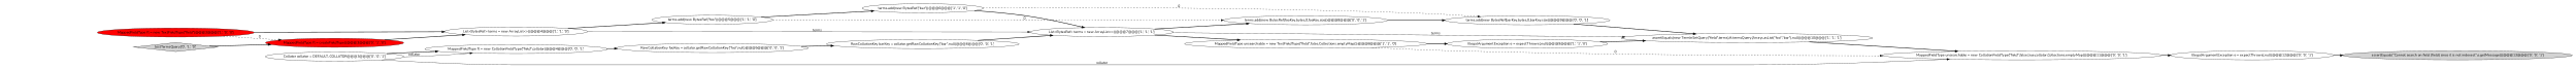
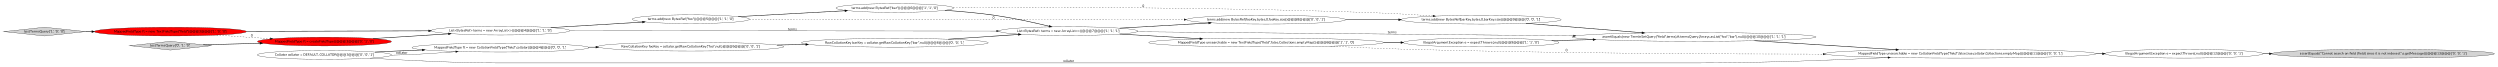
  digraph {
    fontname=Nunito
    rankdir=LR
    node [fillcolor=white fontname=Nunito shape=ellipse style=filled]
    edge [fontname=Nunito style=bold]
    n1 [label="IllegalArgumentException e = expectThrows(,null)@@@12@@@['0', '0', '1']"]
    n2 [fillcolor=lightgray label="assertEquals(\"Cannot search on field (field( since it is not indexed.\",e.getMessage())@@@13@@@['0', '0', '1']"]
    n3 [label="terms.add(new BytesRef(\"foo\"))@@@5@@@['1', '1', '0']"]
    n4 [label="terms.add(new BytesRef(fooKey.bytes,0,fooKey.size))@@@8@@@['0', '0', '1']"]
    n5 [label="terms.add(new BytesRef(\"bar\"))@@@6@@@['1', '1', '0']"]
    n6 [label="terms.add(new BytesRef(barKey.bytes,0,barKey.size))@@@9@@@['0', '0', '1']"]
    n7 [label="List<BytesRef> terms = new ArrayList<>()@@@7@@@['1', '1', '1']"]
    n8 [label="List<BytesRef> terms = new ArrayList<>()@@@4@@@['1', '1', '0']"]
    n9 [label="MappedFieldType unsearchable = new TextFieldType(\"field\",false,Collections.emptyMap())@@@8@@@['1', '1', '0']"]
    n10 [label="assertEquals(new TermInSetQuery(\"field\",terms),ft.termsQuery(Arrays.asList(\"foo\",\"bar\"),null))@@@10@@@['1', '1', '1']"]
    n11 [label="Collator collator = DEFAULT_COLLATOR@@@3@@@['0', '0', '1']"]
    n12 [label="MappedFieldType unsearchable = new CollationFieldType(\"field\",false,true,collator,Collections.emptyMap())@@@11@@@['0', '0', '1']"]
    n13 [label="MappedFieldType ft = new CollationFieldType(\"field\",collator)@@@4@@@['0', '0', '1']"]
    n14 [label="RawCollationKey fooKey = collator.getRawCollationKey(\"foo\",null)@@@5@@@['0', '0', '1']"]
    n15 [label="RawCollationKey barKey = collator.getRawCollationKey(\"bar\",null)@@@6@@@['0', '0', '1']"]
+   n16 [fillcolor=lightgray label="testTermsQuery['1', '0', '0']" shape=diamond]
    n17 [fillcolor=red label="MappedFieldType ft = new TextFieldType(\"field\")@@@3@@@['1', '0', '0']"]
    n18 [fillcolor=red label="MappedFieldType ft = createFieldType()@@@3@@@['0', '1', '0']"]
    n19 [label="IllegalArgumentException e = expectThrows(,null)@@@9@@@['1', '1', '0']"]
    n20 [fillcolor=lightgray label="testTermsQuery['0', '1', '0']" shape=diamond]
    n1 -> n2
    n3 -> n4 [label=0 style=dashed]
    n3 -> n5
    n4 -> n6
    n5 -> n6 [label=0 style=dashed]
    n5 -> n7
    n6 -> n10
    n7 -> n4
    n7 -> n9
    n7 -> n10 [label=terms style=solid]
    n8 -> n3
    n8 -> n7 [label=terms style=solid]
    n9 -> n12 [label=0 style=dashed]
    n9 -> n19
    n10 -> n12
    n11 -> n12 [label=collator style=solid]
    n11 -> n13 [label=collator style=solid]
    n11 -> n13
    n12 -> n1
    n13 -> n14
    n14 -> n15
    n15 -> n7
+   n16 -> n17
    n17 -> n8
    n17 -> n18 [label=0 style=dashed]
    n18 -> n8
    n19 -> n10
    n20 -> n18
  }
